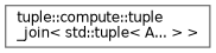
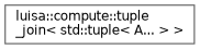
  digraph {
    rankdir=LR
-   n1 [color=grey40 fillcolor=white fontname=Helvetica fontsize=10 height=0.2 label="tuple::compute::tuple\l_join\< std::tuple\< A... \> \>" shape=box style=filled width=0.4]
+   n1 [color=grey40 fillcolor=white fontname=Helvetica fontsize=10 height=0.2 label="luisa::compute::tuple\l_join\< std::tuple\< A... \> \>" shape=box style=filled width=0.4]
  }
